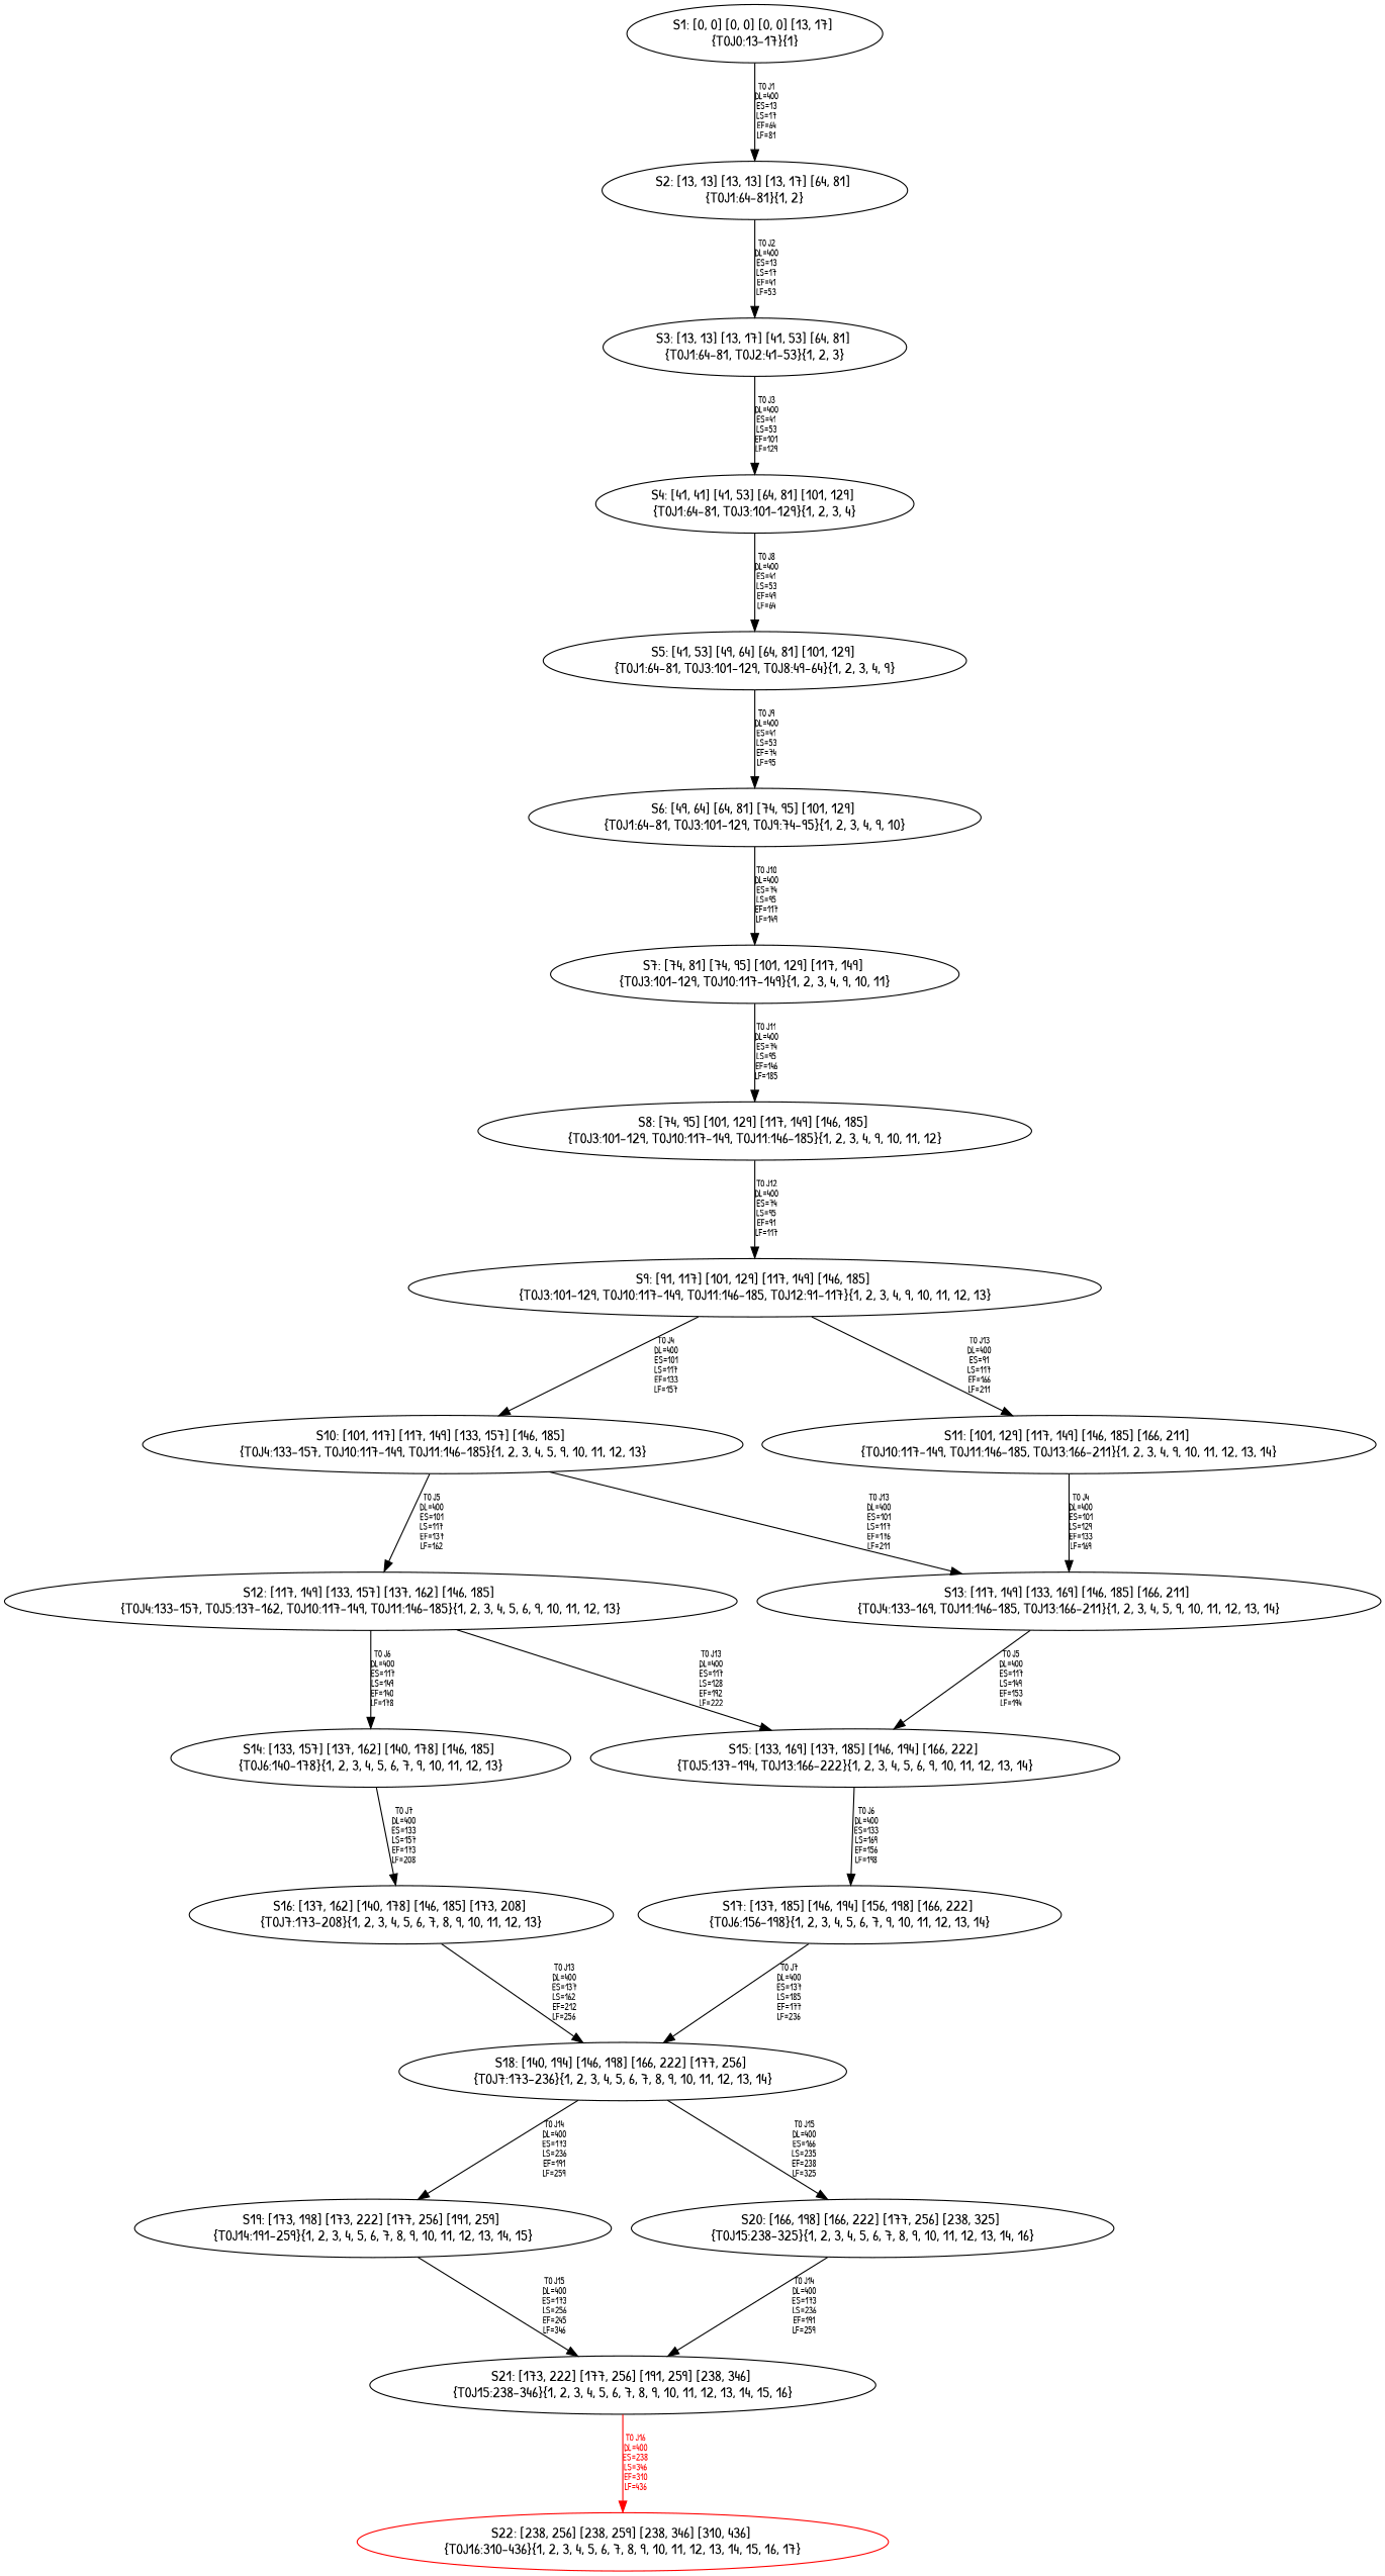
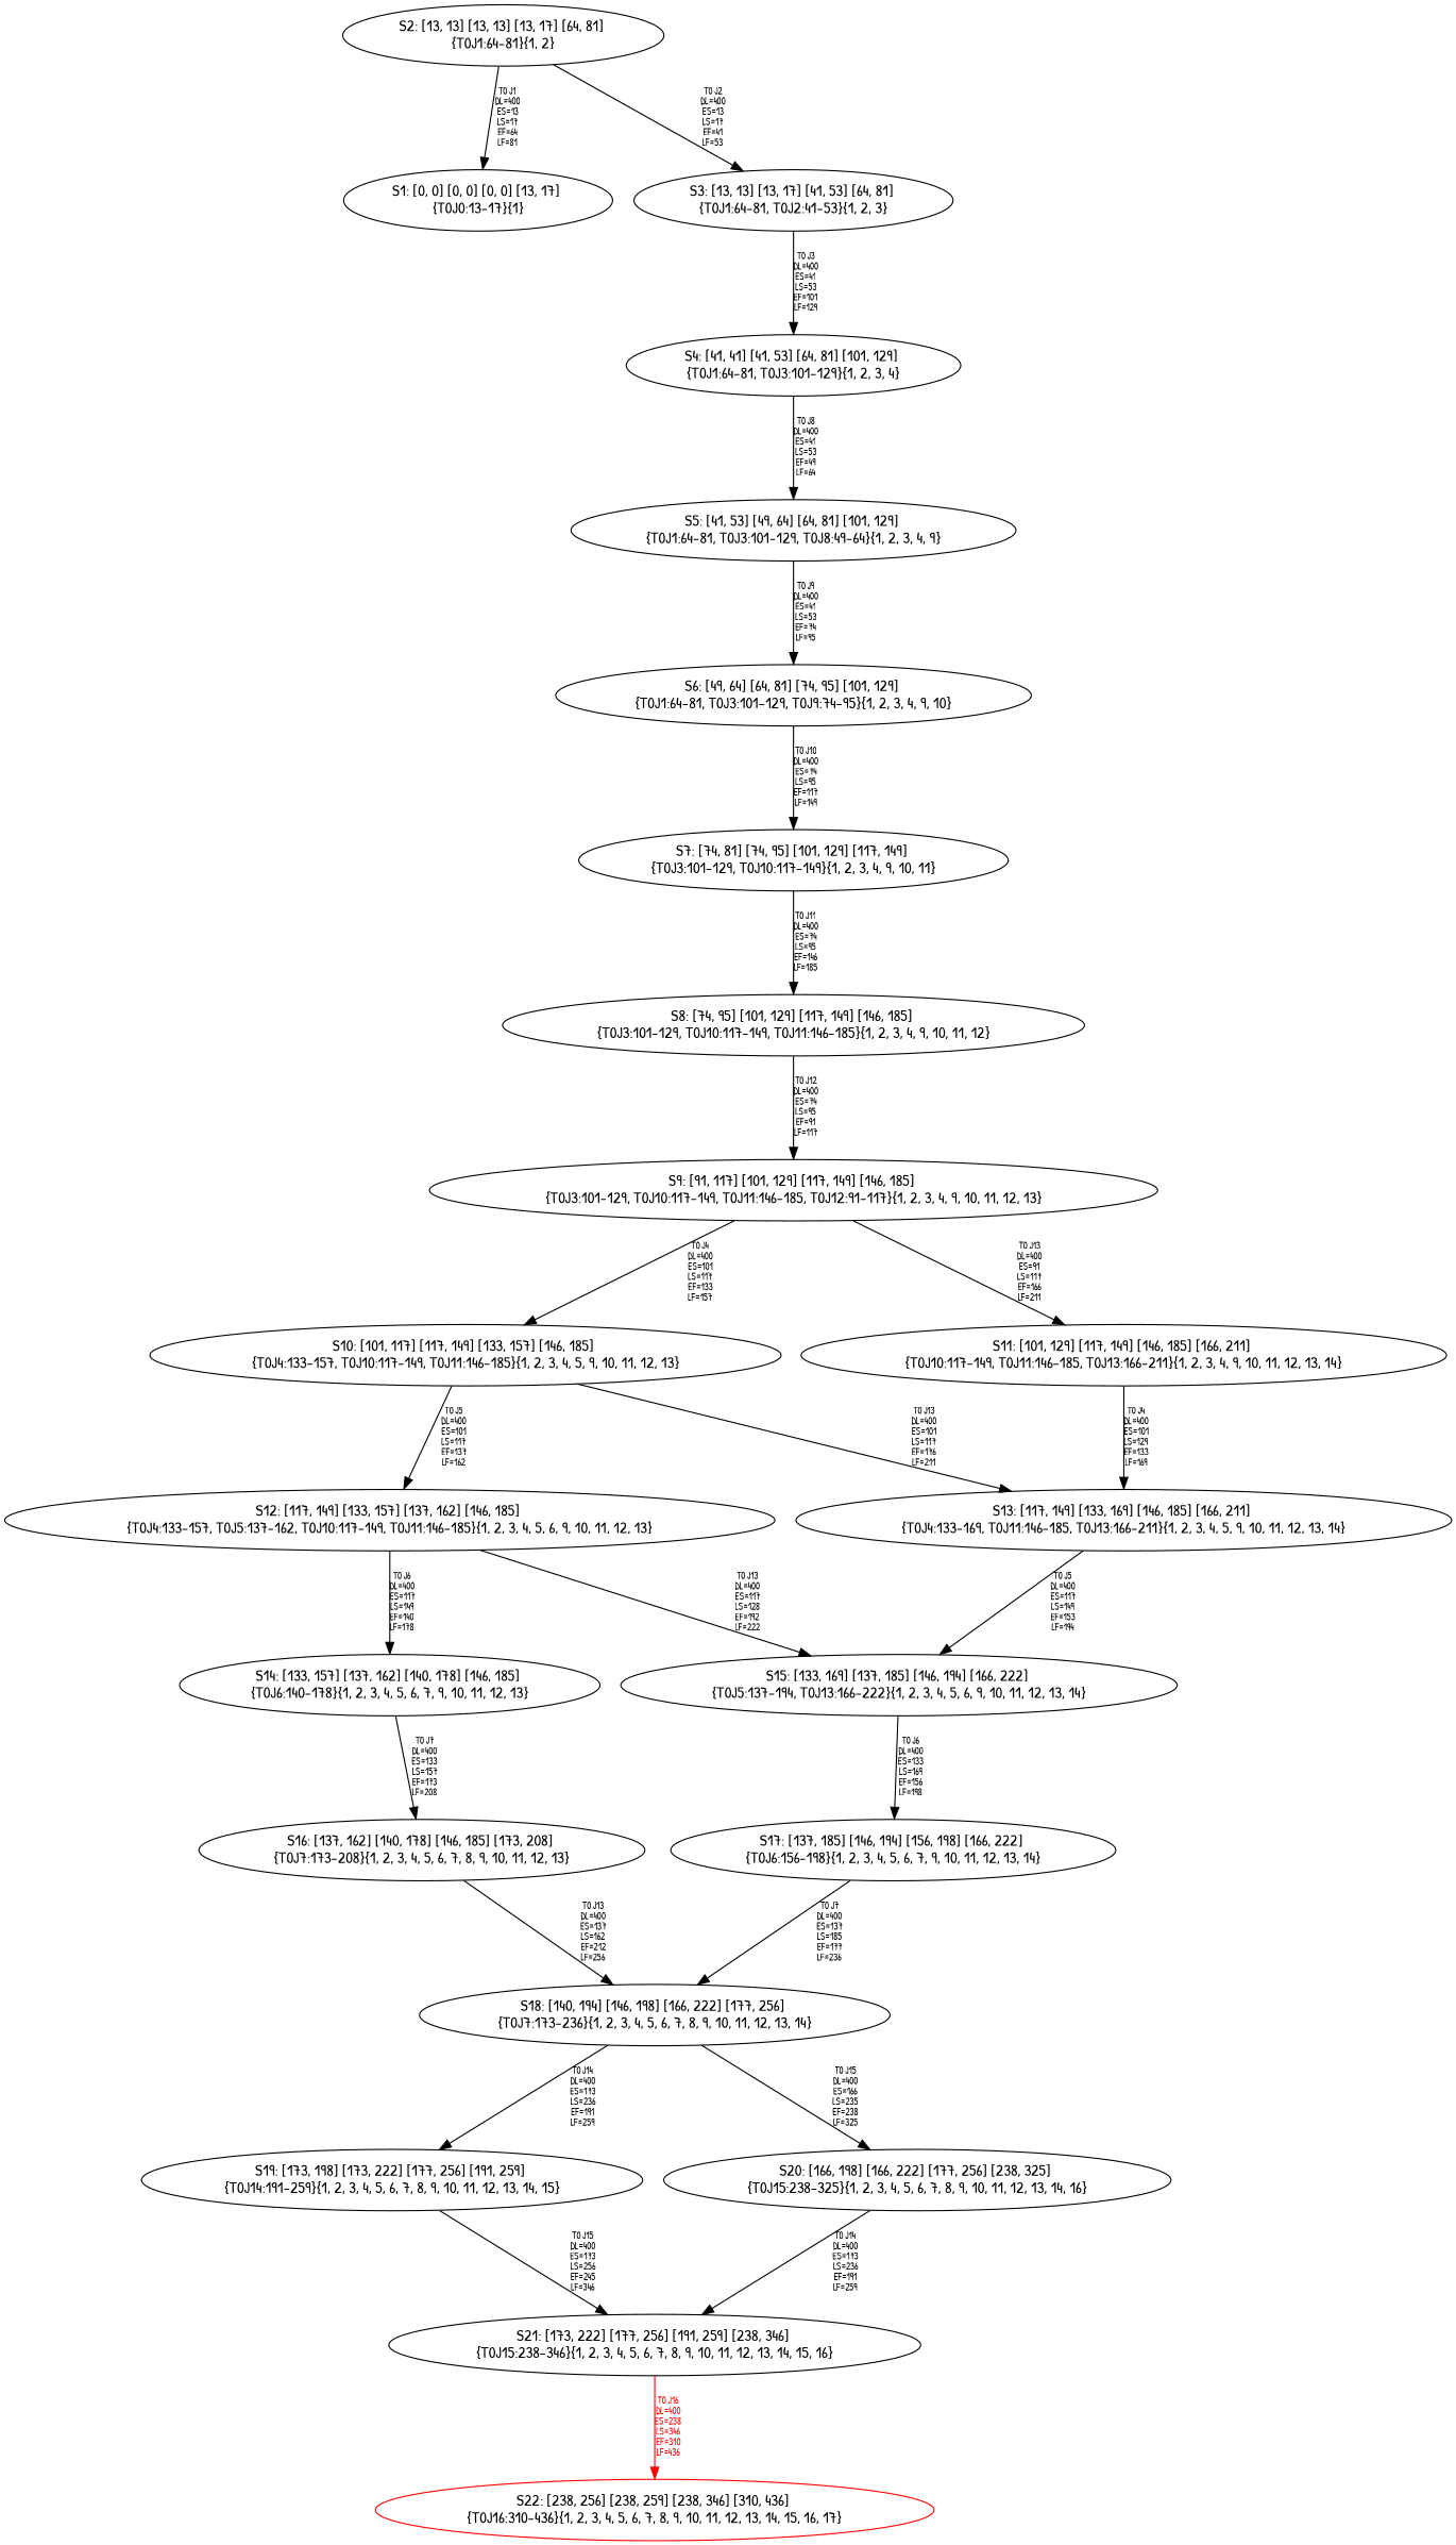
  digraph {
    fontname="Patrick Hand"
    node [fontname="Patrick Hand"]
    edge [fontname="Patrick Hand" fontsize=8]
    n1 [label="S1: [0, 0] [0, 0] [0, 0] [13, 17] \n{T0J0:13-17}{1}"]
    n2 [label="S2: [13, 13] [13, 13] [13, 17] [64, 81] \n{T0J1:64-81}{1, 2}"]
    n3 [label="S3: [13, 13] [13, 17] [41, 53] [64, 81] \n{T0J1:64-81, T0J2:41-53}{1, 2, 3}"]
    n4 [label="S4: [41, 41] [41, 53] [64, 81] [101, 129] \n{T0J1:64-81, T0J3:101-129}{1, 2, 3, 4}"]
    n5 [label="S5: [41, 53] [49, 64] [64, 81] [101, 129] \n{T0J1:64-81, T0J3:101-129, T0J8:49-64}{1, 2, 3, 4, 9}"]
    n6 [label="S6: [49, 64] [64, 81] [74, 95] [101, 129] \n{T0J1:64-81, T0J3:101-129, T0J9:74-95}{1, 2, 3, 4, 9, 10}"]
    n7 [label="S7: [74, 81] [74, 95] [101, 129] [117, 149] \n{T0J3:101-129, T0J10:117-149}{1, 2, 3, 4, 9, 10, 11}"]
    n8 [label="S8: [74, 95] [101, 129] [117, 149] [146, 185] \n{T0J3:101-129, T0J10:117-149, T0J11:146-185}{1, 2, 3, 4, 9, 10, 11, 12}"]
    n9 [label="S9: [91, 117] [101, 129] [117, 149] [146, 185] \n{T0J3:101-129, T0J10:117-149, T0J11:146-185, T0J12:91-117}{1, 2, 3, 4, 9, 10, 11, 12, 13}"]
    n10 [label="S10: [101, 117] [117, 149] [133, 157] [146, 185] \n{T0J4:133-157, T0J10:117-149, T0J11:146-185}{1, 2, 3, 4, 5, 9, 10, 11, 12, 13}"]
    n11 [label="S11: [101, 129] [117, 149] [146, 185] [166, 211] \n{T0J10:117-149, T0J11:146-185, T0J13:166-211}{1, 2, 3, 4, 9, 10, 11, 12, 13, 14}"]
    n12 [label="S12: [117, 149] [133, 157] [137, 162] [146, 185] \n{T0J4:133-157, T0J5:137-162, T0J10:117-149, T0J11:146-185}{1, 2, 3, 4, 5, 6, 9, 10, 11, 12, 13}"]
    n13 [label="S13: [117, 149] [133, 169] [146, 185] [166, 211] \n{T0J4:133-169, T0J11:146-185, T0J13:166-211}{1, 2, 3, 4, 5, 9, 10, 11, 12, 13, 14}"]
    n14 [label="S14: [133, 157] [137, 162] [140, 178] [146, 185] \n{T0J6:140-178}{1, 2, 3, 4, 5, 6, 7, 9, 10, 11, 12, 13}"]
    n15 [label="S15: [133, 169] [137, 185] [146, 194] [166, 222] \n{T0J5:137-194, T0J13:166-222}{1, 2, 3, 4, 5, 6, 9, 10, 11, 12, 13, 14}"]
    n16 [label="S16: [137, 162] [140, 178] [146, 185] [173, 208] \n{T0J7:173-208}{1, 2, 3, 4, 5, 6, 7, 8, 9, 10, 11, 12, 13}"]
    n17 [label="S17: [137, 185] [146, 194] [156, 198] [166, 222] \n{T0J6:156-198}{1, 2, 3, 4, 5, 6, 7, 9, 10, 11, 12, 13, 14}"]
    n18 [label="S18: [140, 194] [146, 198] [166, 222] [177, 256] \n{T0J7:173-236}{1, 2, 3, 4, 5, 6, 7, 8, 9, 10, 11, 12, 13, 14}"]
    n19 [label="S19: [173, 198] [173, 222] [177, 256] [191, 259] \n{T0J14:191-259}{1, 2, 3, 4, 5, 6, 7, 8, 9, 10, 11, 12, 13, 14, 15}"]
    n20 [label="S20: [166, 198] [166, 222] [177, 256] [238, 325] \n{T0J15:238-325}{1, 2, 3, 4, 5, 6, 7, 8, 9, 10, 11, 12, 13, 14, 16}"]
    n21 [label="S21: [173, 222] [177, 256] [191, 259] [238, 346] \n{T0J15:238-346}{1, 2, 3, 4, 5, 6, 7, 8, 9, 10, 11, 12, 13, 14, 15, 16}"]
    n22 [color=Red label="S22: [238, 256] [238, 259] [238, 346] [310, 436] \n{T0J16:310-436}{1, 2, 3, 4, 5, 6, 7, 8, 9, 10, 11, 12, 13, 14, 15, 16, 17}"]
-   n1 -> n2 [label="T0 J1\nDL=400\nES=13\nLS=17\nEF=64\nLF=81"]
+   n2 -> n1 [label="T0 J1\nDL=400\nES=13\nLS=17\nEF=64\nLF=81"]
    n2 -> n3 [label="T0 J2\nDL=400\nES=13\nLS=17\nEF=41\nLF=53"]
    n3 -> n4 [label="T0 J3\nDL=400\nES=41\nLS=53\nEF=101\nLF=129"]
    n4 -> n5 [label="T0 J8\nDL=400\nES=41\nLS=53\nEF=49\nLF=64"]
    n5 -> n6 [label="T0 J9\nDL=400\nES=41\nLS=53\nEF=74\nLF=95"]
    n6 -> n7 [label="T0 J10\nDL=400\nES=74\nLS=95\nEF=117\nLF=149"]
    n7 -> n8 [label="T0 J11\nDL=400\nES=74\nLS=95\nEF=146\nLF=185"]
    n8 -> n9 [label="T0 J12\nDL=400\nES=74\nLS=95\nEF=91\nLF=117"]
    n9 -> n10 [label="T0 J4\nDL=400\nES=101\nLS=117\nEF=133\nLF=157"]
    n9 -> n11 [label="T0 J13\nDL=400\nES=91\nLS=117\nEF=166\nLF=211"]
    n10 -> n12 [label="T0 J5\nDL=400\nES=101\nLS=117\nEF=137\nLF=162"]
    n10 -> n13 [label="T0 J13\nDL=400\nES=101\nLS=117\nEF=176\nLF=211"]
    n11 -> n13 [label="T0 J4\nDL=400\nES=101\nLS=129\nEF=133\nLF=169"]
    n12 -> n14 [label="T0 J6\nDL=400\nES=117\nLS=149\nEF=140\nLF=178"]
    n12 -> n15 [label="T0 J13\nDL=400\nES=117\nLS=128\nEF=192\nLF=222"]
    n13 -> n15 [label="T0 J5\nDL=400\nES=117\nLS=149\nEF=153\nLF=194"]
    n14 -> n16 [label="T0 J7\nDL=400\nES=133\nLS=157\nEF=173\nLF=208"]
    n15 -> n17 [label="T0 J6\nDL=400\nES=133\nLS=169\nEF=156\nLF=198"]
    n16 -> n18 [label="T0 J13\nDL=400\nES=137\nLS=162\nEF=212\nLF=256"]
    n17 -> n18 [label="T0 J7\nDL=400\nES=137\nLS=185\nEF=177\nLF=236"]
    n18 -> n19 [label="T0 J14\nDL=400\nES=173\nLS=236\nEF=191\nLF=259"]
    n18 -> n20 [label="T0 J15\nDL=400\nES=166\nLS=235\nEF=238\nLF=325"]
    n19 -> n21 [label="T0 J15\nDL=400\nES=173\nLS=256\nEF=245\nLF=346"]
    n20 -> n21 [label="T0 J14\nDL=400\nES=173\nLS=236\nEF=191\nLF=259"]
    n21 -> n22 [color=Red fontcolor=Red label="T0 J16\nDL=400\nES=238\nLS=346\nEF=310\nLF=436"]
  }
